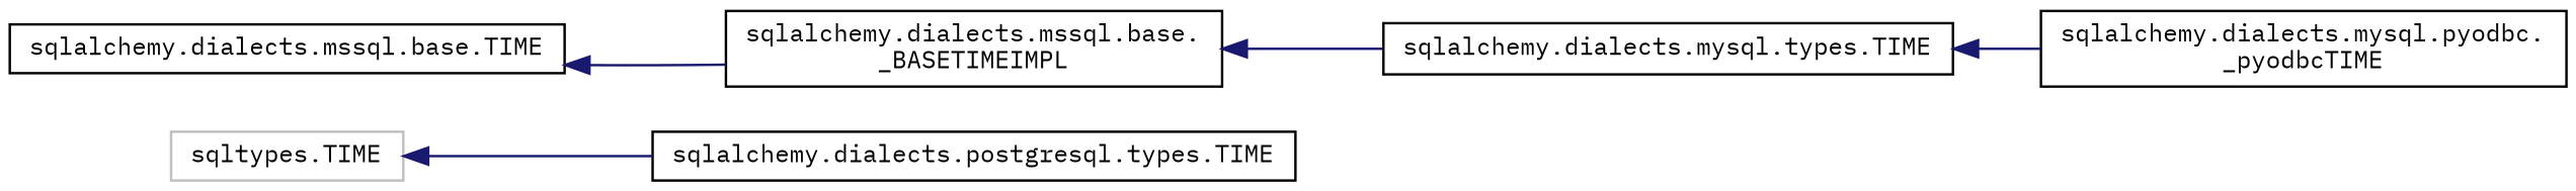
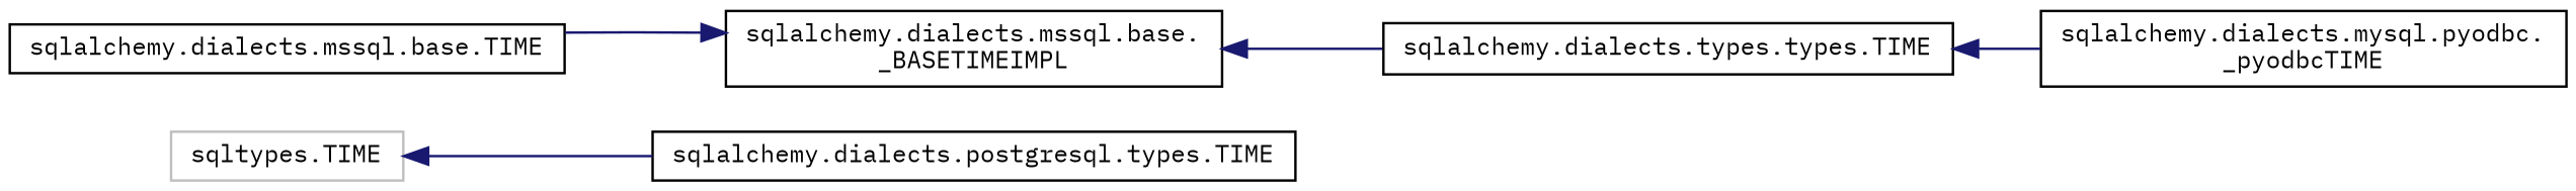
  digraph {
    fontname="IBM Plex Mono"
    rankdir=LR
    node [color=black fillcolor=white fontname="IBM Plex Mono" fontsize=10 shape=record style=filled]
    edge [color=midnightblue dir=back fontname="IBM Plex Mono" fontsize=10 labelfontname=Helvetica labelfontsize=10 style=solid]
    n1 [color=grey75 height=0.2 label="sqltypes.TIME" width=0.4]
    n2 [height=0.2 label="sqlalchemy.dialects.postgresql.types.TIME" width=0.4]
    n3 [height=0.2 label="sqlalchemy.dialects.mssql.base.TIME" width=0.4]
    n4 [height=0.2 label="sqlalchemy.dialects.mssql.base.\l_BASETIMEIMPL" width=0.4]
-   n5 [height=0.2 label="sqlalchemy.dialects.mysql.types.TIME" width=0.4]
+   n5 [height=0.2 label="sqlalchemy.dialects.types.types.TIME" width=0.4]
    n6 [height=0.2 label="sqlalchemy.dialects.mysql.pyodbc.\l_pyodbcTIME" width=0.4]
    n1 -> n2
-   n3 -> n4
+   n4 -> n3
    n4 -> n5
    n5 -> n6
  }
